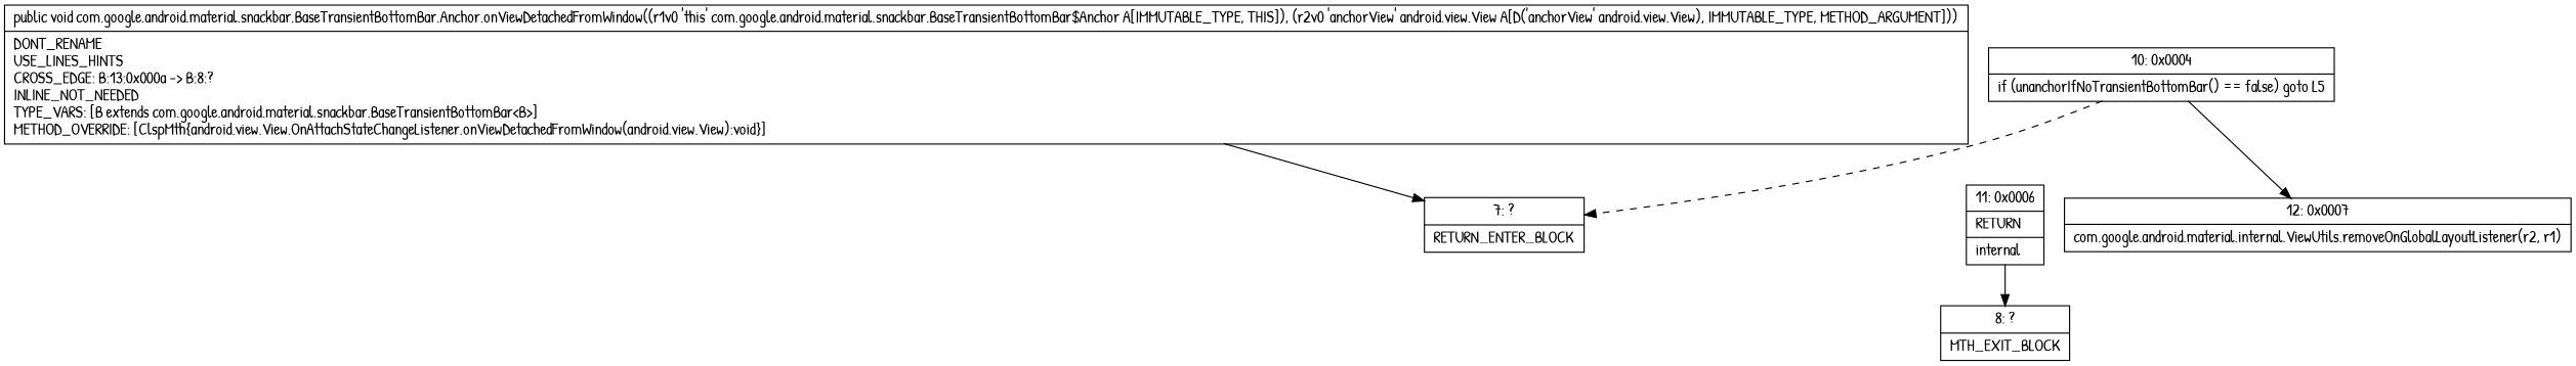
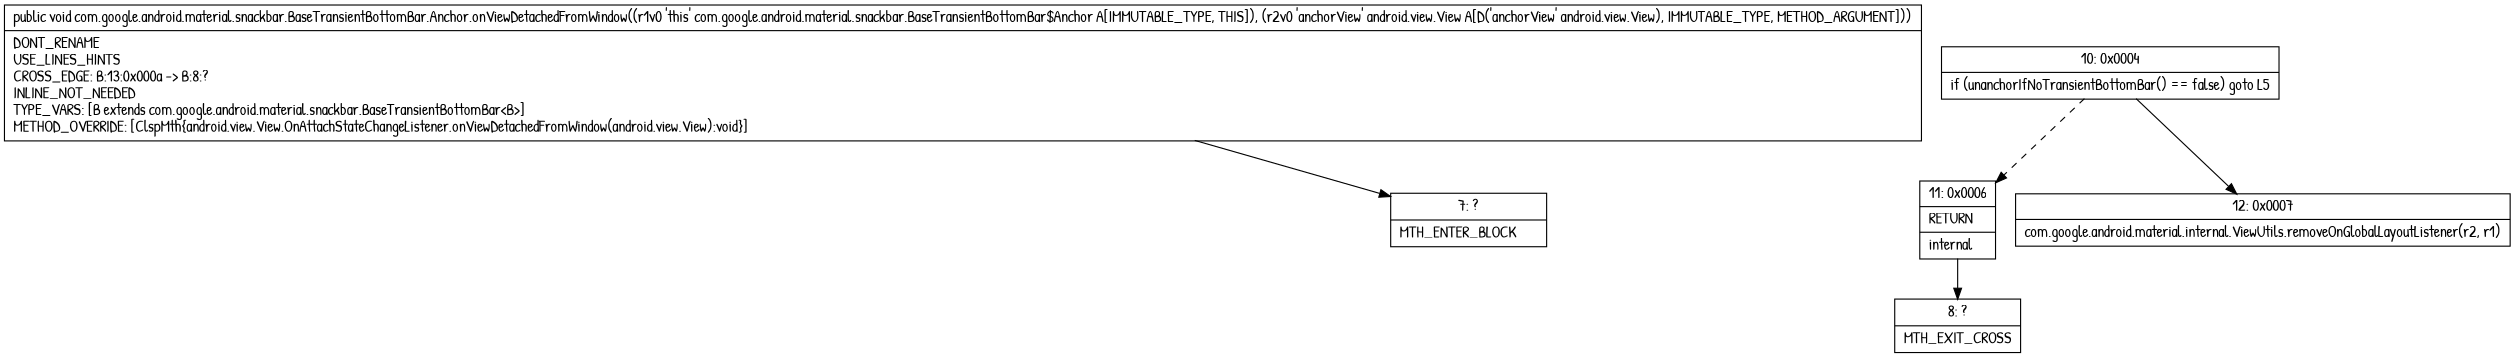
  digraph {
    fontname="Patrick Hand"
    node [fontname="Patrick Hand" shape=record]
    edge [fontname="Patrick Hand"]
-   n1 [label="{7\:\ ?|RETURN_ENTER_BLOCK\l}"]
+   n1 [label="{7\:\ ?|MTH_ENTER_BLOCK\l}"]
    n2 [label="{10\:\ 0x0004|if (unanchorIfNoTransientBottomBar() == false) goto L5\l}"]
    n3 [label="{11\:\ 0x0006|RETURN\l|internal\l}"]
    n4 [label="{12\:\ 0x0007|com.google.android.material.internal.ViewUtils.removeOnGlobalLayoutListener(r2, r1)\l}"]
-   n5 [label="{8\:\ ?|MTH_EXIT_BLOCK\l}"]
+   n5 [label="{8\:\ ?|MTH_EXIT_CROSS\l}"]
    n6 [label="{public void com.google.android.material.snackbar.BaseTransientBottomBar.Anchor.onViewDetachedFromWindow((r1v0 'this' com.google.android.material.snackbar.BaseTransientBottomBar$Anchor A[IMMUTABLE_TYPE, THIS]), (r2v0 'anchorView' android.view.View A[D('anchorView' android.view.View), IMMUTABLE_TYPE, METHOD_ARGUMENT]))  | DONT_RENAME\lUSE_LINES_HINTS\lCROSS_EDGE: B:13:0x000a \-\> B:8:?\lINLINE_NOT_NEEDED\lTYPE_VARS: [B extends com.google.android.material.snackbar.BaseTransientBottomBar\<B\>]\lMETHOD_OVERRIDE: [ClspMth\{android.view.View.OnAttachStateChangeListener.onViewDetachedFromWindow(android.view.View):void\}]\l}"]
-   n2 -> n1 [style=dashed]
+   n2 -> n3 [style=dashed]
    n2 -> n4
    n3 -> n5
    n6 -> n1
  }
